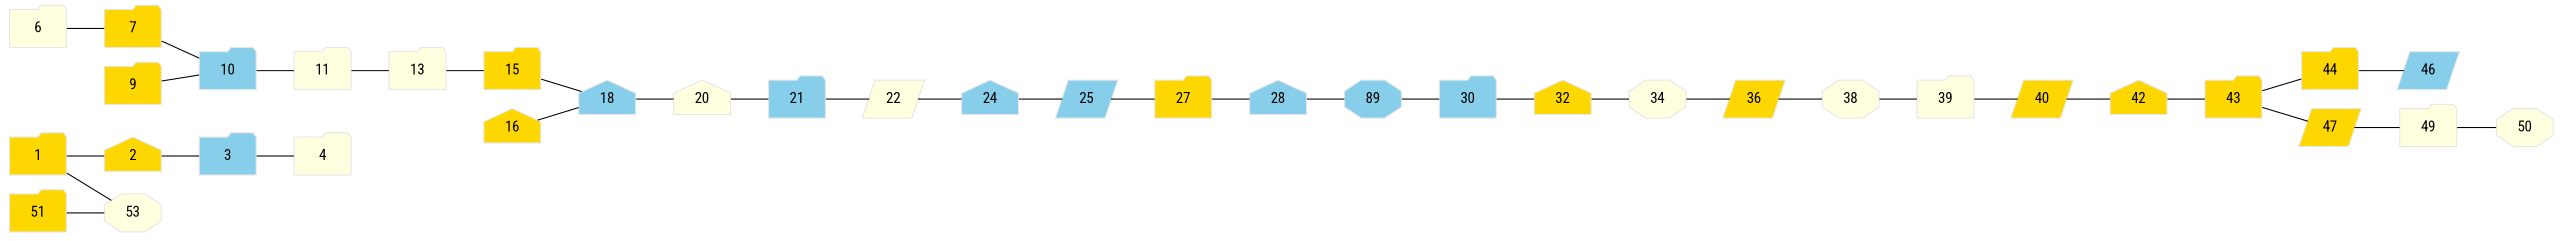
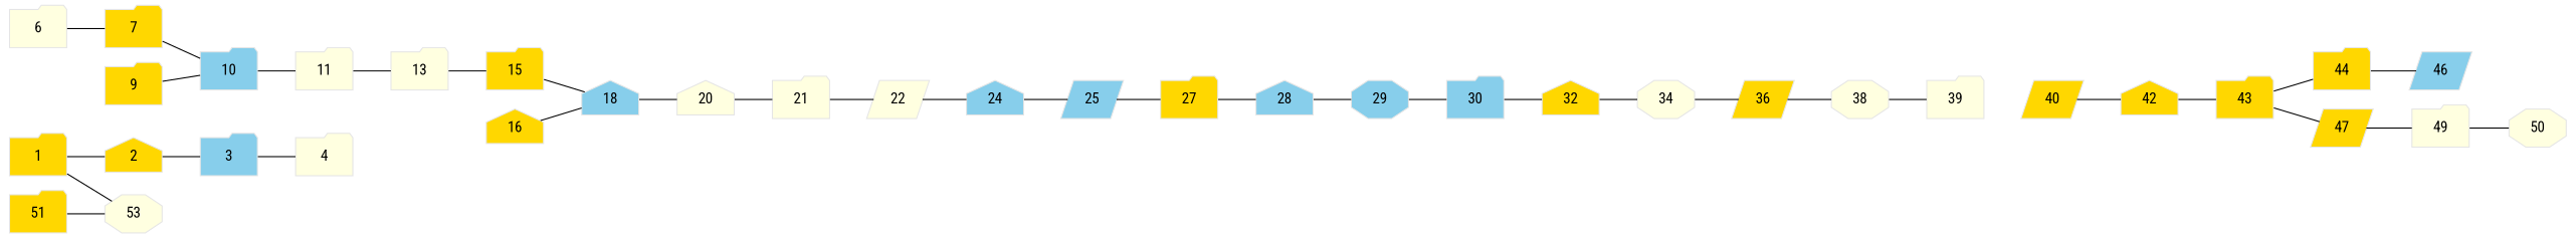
  graph {
    fontname="Roboto Condensed"
    rankdir=LR
    node [color=gray90 fillcolor=gold fontname="Roboto Condensed" shape=folder style=filled]
    edge [fontname="Roboto Condensed"]
    1 [super="+54"]
    2 [shape=house]
    53 [fillcolor=lightyellow shape=octagon]
    3 [fillcolor=skyblue]
    4 [fillcolor=lightyellow super="+5"]
    6 [fillcolor=lightyellow]
    7 [super="+8"]
    10 [fillcolor=skyblue]
    9
    11 [fillcolor=lightyellow super="+12"]
    13 [fillcolor=lightyellow super="+14"]
    15
    18 [fillcolor=skyblue shape=house super="+19"]
    16 [shape=house super="+17"]
    20 [fillcolor=lightyellow shape=house]
-   21 [fillcolor=skyblue]
+   21 [fillcolor=lightyellow]
    22 [fillcolor=lightyellow shape=parallelogram super="+23"]
    24 [fillcolor=skyblue shape=house]
    25 [fillcolor=skyblue shape=parallelogram super="+26"]
    27
    28 [fillcolor=skyblue shape=house]
-   29 [fillcolor=skyblue shape=octagon label=89]
+   29 [fillcolor=skyblue shape=octagon]
    30 [fillcolor=skyblue super="+31"]
    32 [shape=house super="+33"]
    34 [fillcolor=lightyellow shape=octagon super="+35"]
    36 [shape=parallelogram super="+37"]
    38 [fillcolor=lightyellow shape=octagon]
    39 [fillcolor=lightyellow]
    40 [shape=parallelogram super="+41"]
    42 [shape=house]
    43
    44 [super="+45"]
    47 [shape=parallelogram super="+48"]
    46 [fillcolor=skyblue shape=parallelogram]
    49 [fillcolor=lightyellow]
    50 [fillcolor=lightyellow shape=octagon]
    51 [super="+52"]
    1 -- 2
    1 -- 53
    2 -- 3
    3 -- 4
    6 -- 7
    7 -- 10
    10 -- 11
    9 -- 10
    11 -- 13
    13 -- 15
    15 -- 18
    18 -- 20
    16 -- 18
    20 -- 21
    21 -- 22
    22 -- 24
    24 -- 25
    25 -- 27
    27 -- 28
    28 -- 29
    29 -- 30
    30 -- 32
    32 -- 34
    34 -- 36
    36 -- 38
    38 -- 39
-   39 -- 40
    40 -- 42
    42 -- 43
    43 -- 44
    43 -- 47
    44 -- 46
    47 -- 49
    49 -- 50
    51 -- 53
  }
